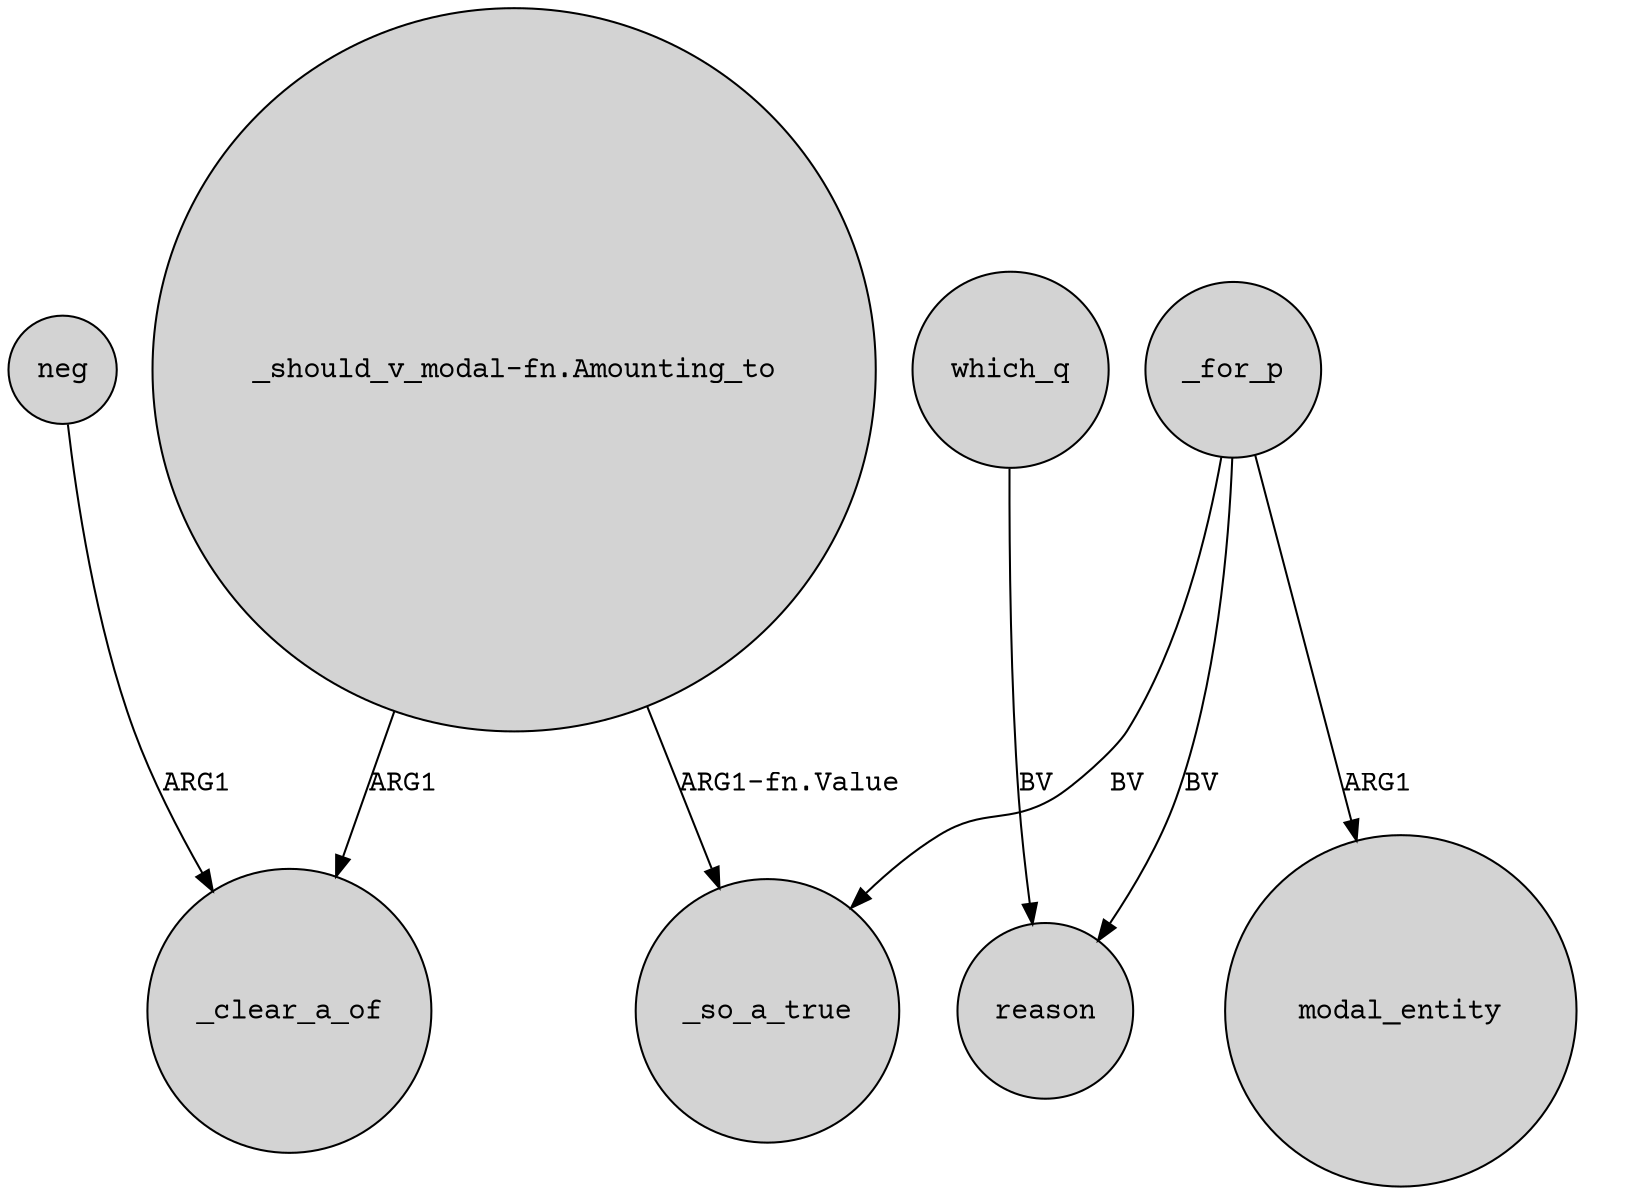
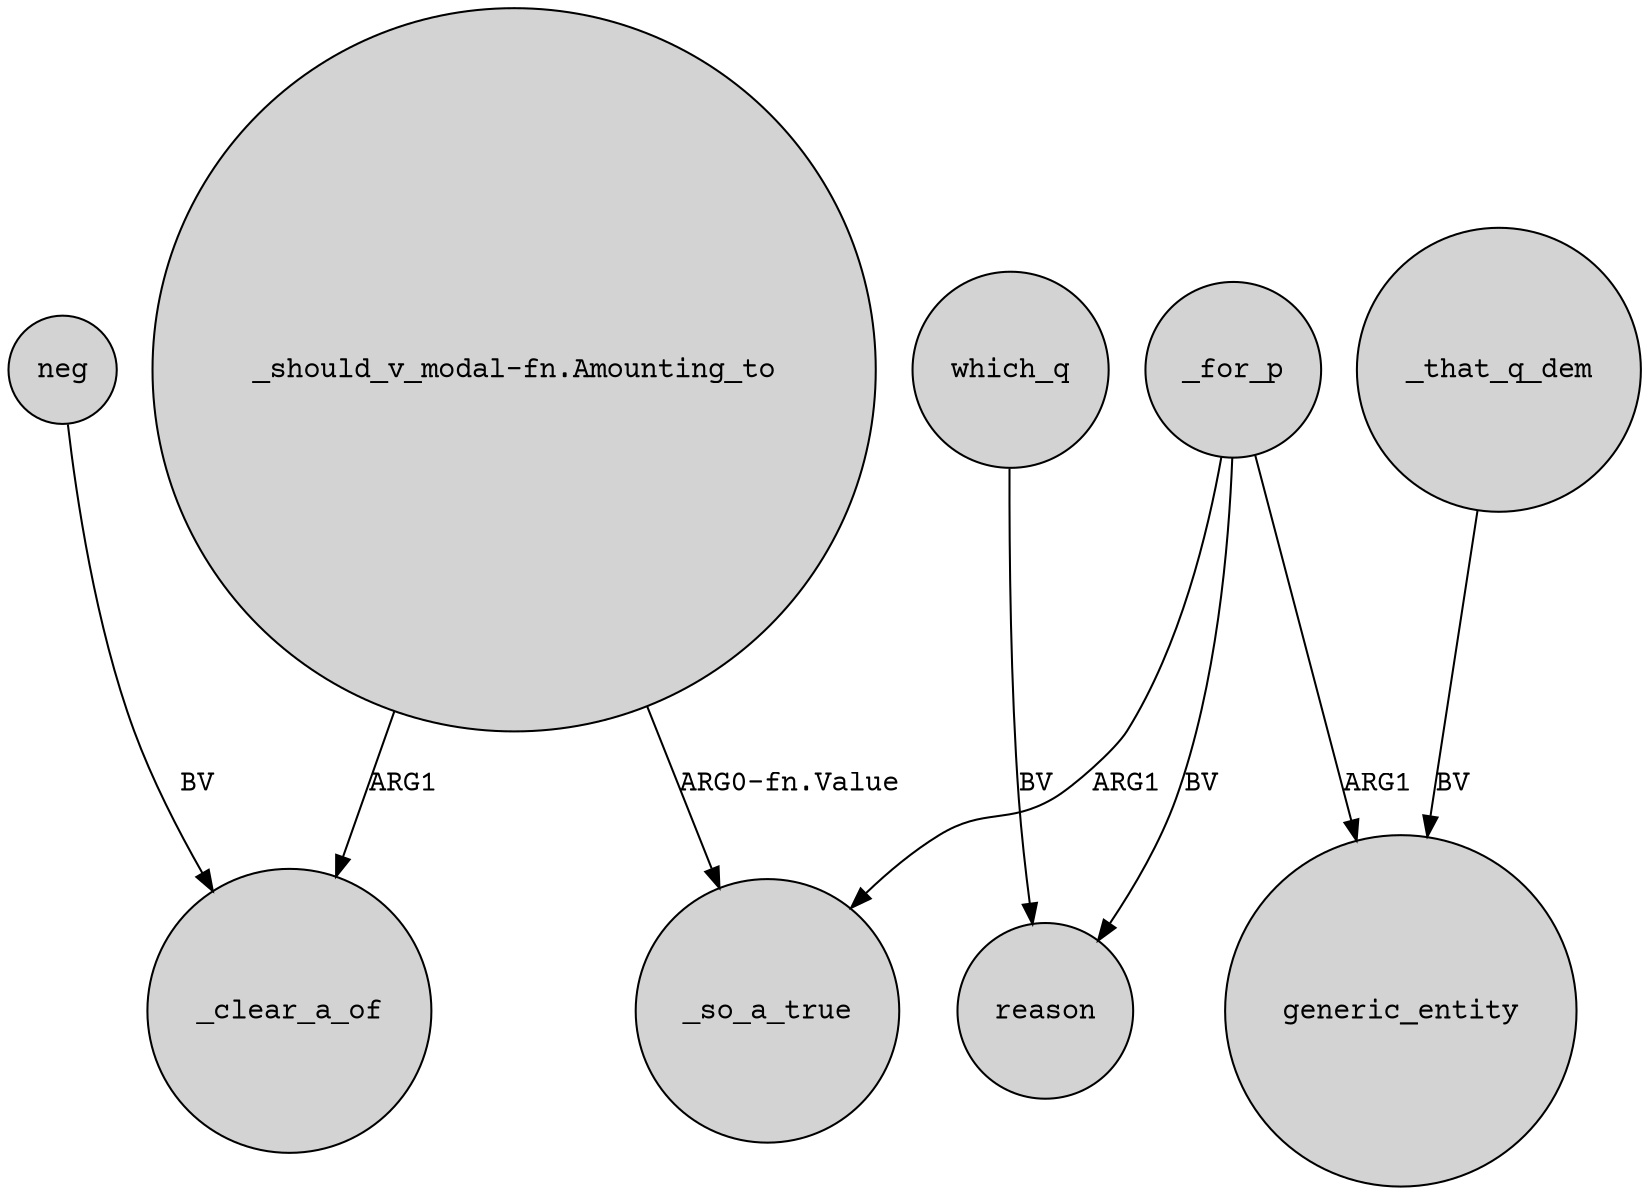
  digraph {
    fontname="Courier Prime"
    node [fontname="Courier Prime" shape=circle style=filled]
    edge [fontname="Courier Prime"]
    _for_p
    _so_a_true
    reason
-   generic_entity [label=modal_entity]
+   generic_entity
+   _that_q_dem
    which_q
    "_should_v_modal-fn.Amounting_to"
    _clear_a_of
    neg
-   _for_p -> _so_a_true [label=BV]
+   _for_p -> _so_a_true [label=ARG1]
    _for_p -> reason [label=BV]
    _for_p -> generic_entity [label=ARG1]
+   _that_q_dem -> generic_entity [label=BV]
    which_q -> reason [label=BV]
-   "_should_v_modal-fn.Amounting_to" -> _so_a_true [label="ARG1-fn.Value"]
+   "_should_v_modal-fn.Amounting_to" -> _so_a_true [label="ARG0-fn.Value"]
    "_should_v_modal-fn.Amounting_to" -> _clear_a_of [label=ARG1]
-   neg -> _clear_a_of [label=ARG1]
+   neg -> _clear_a_of [label=BV]
  }
